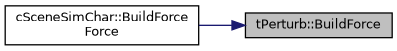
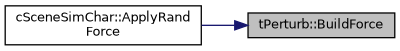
  digraph {
    rankdir=RL
    node [color=black fontname=Helvetica fontsize=10 shape=record style=filled]
    n1 [fillcolor=grey75 fontcolor=black height=0.2 label="tPerturb::BuildForce" width=0.4]
-   n2 [fillcolor=white height=0.2 label="cSceneSimChar::BuildForce\lForce" width=0.4]
+   n2 [fillcolor=white height=0.2 label="cSceneSimChar::ApplyRand\lForce" width=0.4]
    n1 -> n2 [color=midnightblue dir=back fontname=Helvetica fontsize=10 labelfontname=Helvetica labelfontsize=10 style=solid]
  }
